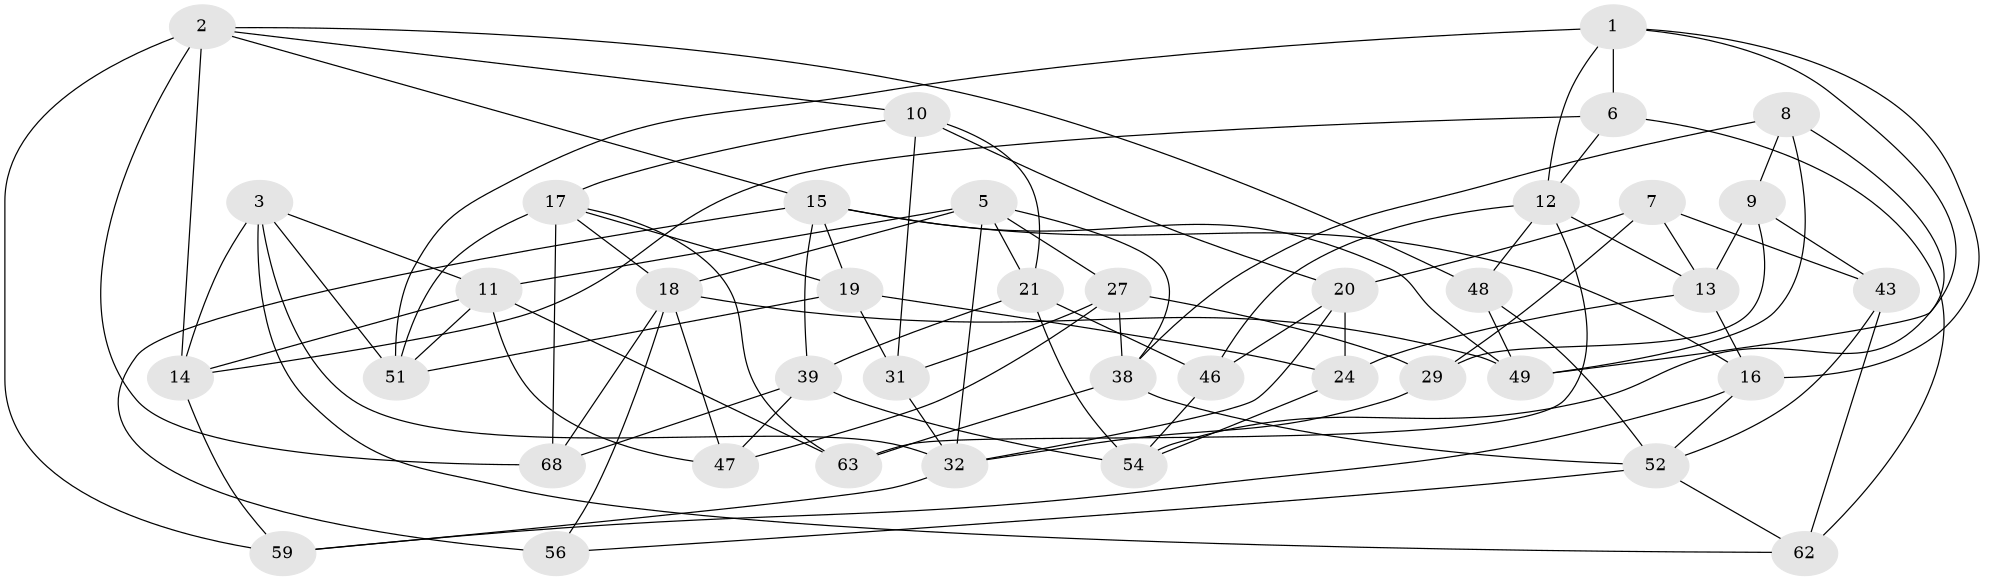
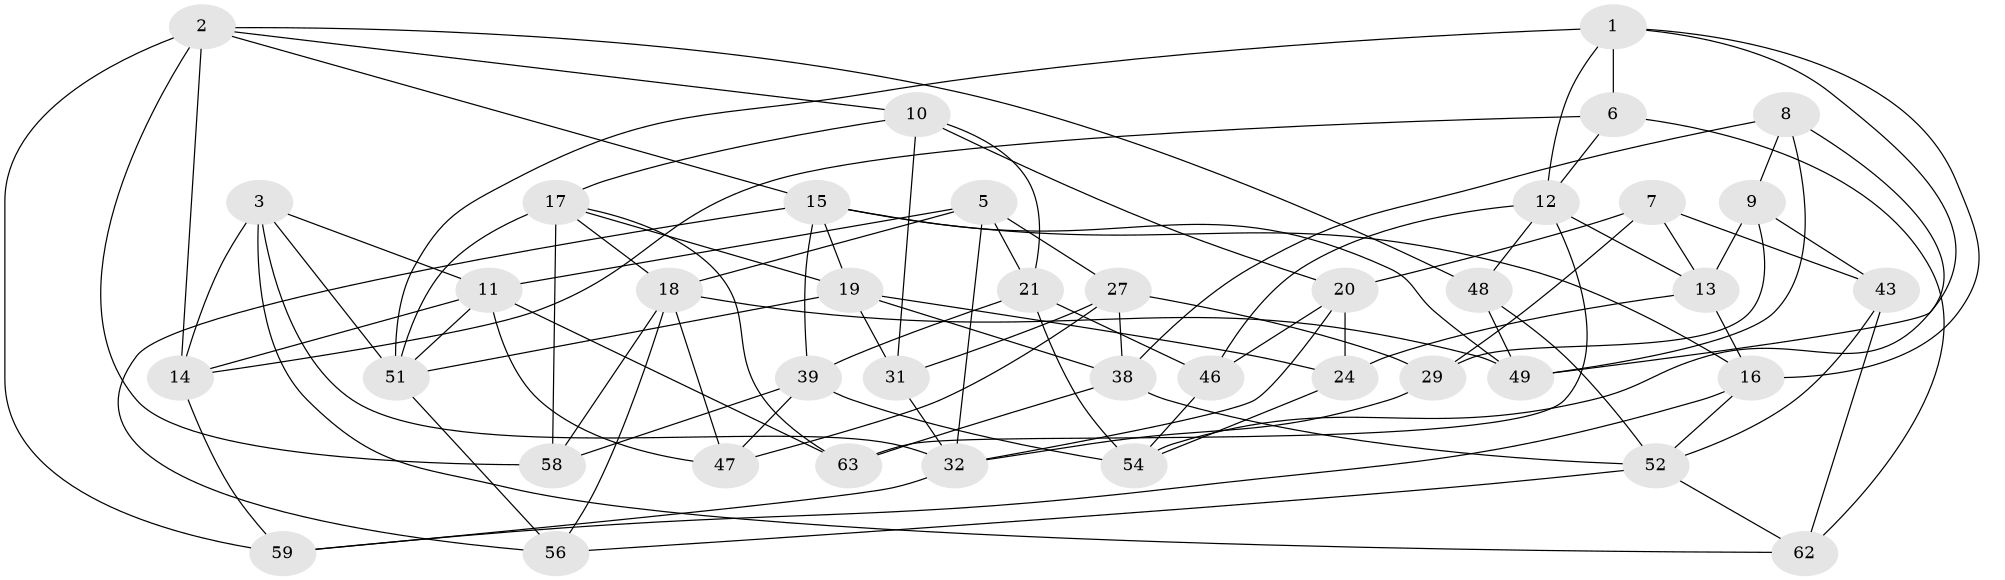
  graph {
    node [color=gray90 style=filled]
    1 [super="+41"]
    6
    12 [super="+25"]
    16 [super="+40"]
    49 [super="+50"]
    51 [super="+53"]
    14 [super="+61"]
    62
    48
    13 [super="+57"]
    63
    46
    59
    52 [super="+65"]
    56
    2 [super="+4"]
    10 [super="+26"]
    15 [super="+45"]
-   58 [label=68]
+   58
    21 [super="+37"]
    20 [super="+64"]
    17 [super="+22"]
    31
    39 [super="+42"]
    19 [super="+28"]
    3 [super="+23"]
    11 [super="+33"]
    32 [super="+36"]
    47
    5 [super="+44"]
    18 [super="+34"]
    27 [super="+68"]
    54 [super="+60"]
    29
    38 [super="+66"]
    7 [super="+67"]
    43
    24
    8 [super="+55"]
    9 [super="+35"]
    1 -- 6
    1 -- 12
    1 -- 16
    1 -- 49
    1 -- 51
    6 -- 12
    6 -- 14
    6 -- 62
    12 -- 48
    12 -- 13
    12 -- 63
    12 -- 46
    16 -- 59
    16 -- 52
+   51 -- 56
    14 -- 59
    48 -- 49
    48 -- 52
    13 -- 16
    13 -- 24
    46 -- 54
    52 -- 62
    52 -- 56
    2 -- 14
    2 -- 48
    2 -- 59
    2 -- 10
    2 -- 15
    2 -- 58
    10 -- 21
    10 -- 20
    10 -- 17
    10 -- 31
    15 -- 16
    15 -- 49
    15 -- 56
    15 -- 39
    15 -- 19
    21 -- 46
    21 -- 39
    21 -- 54 [weight=2]
    20 -- 46
    20 -- 32
    20 -- 24
    17 -- 51
    17 -- 63
    17 -- 58
    17 -- 19
    17 -- 18
    31 -- 32
    39 -- 58
    39 -- 47
    39 -- 54
    19 -- 51
    19 -- 31
-   5 -- 38
+   19 -- 38
    19 -- 24
    3 -- 51
    3 -- 14 [weight=2]
    3 -- 62
    3 -- 11
    3 -- 32
    11 -- 51
    11 -- 14
    11 -- 63
    11 -- 47
    32 -- 59
    5 -- 21
    5 -- 11
    5 -- 32
    5 -- 18
    5 -- 27
    18 -- 49
    18 -- 56
    18 -- 58
    18 -- 47
    27 -- 31
    27 -- 47
    27 -- 29
    27 -- 38
    29 -- 32
    38 -- 63
    38 -- 52
    7 -- 13 [weight=2]
    7 -- 20 [weight=2]
    7 -- 29
    7 -- 43
    43 -- 62
    43 -- 52
    24 -- 54
    8 -- 49 [weight=2]
    8 -- 54
    8 -- 38 [weight=2]
    8 -- 9
    9 -- 13
    9 -- 29
    9 -- 43
  }
